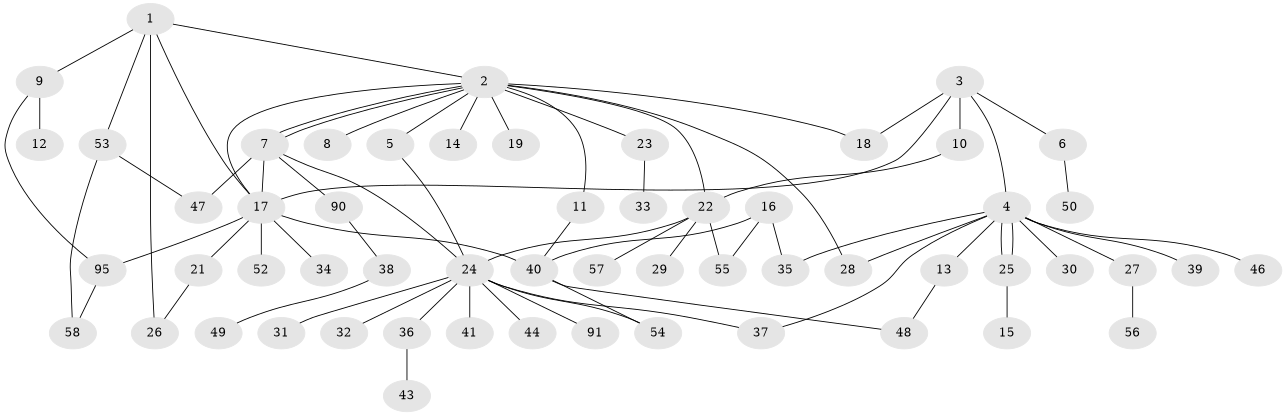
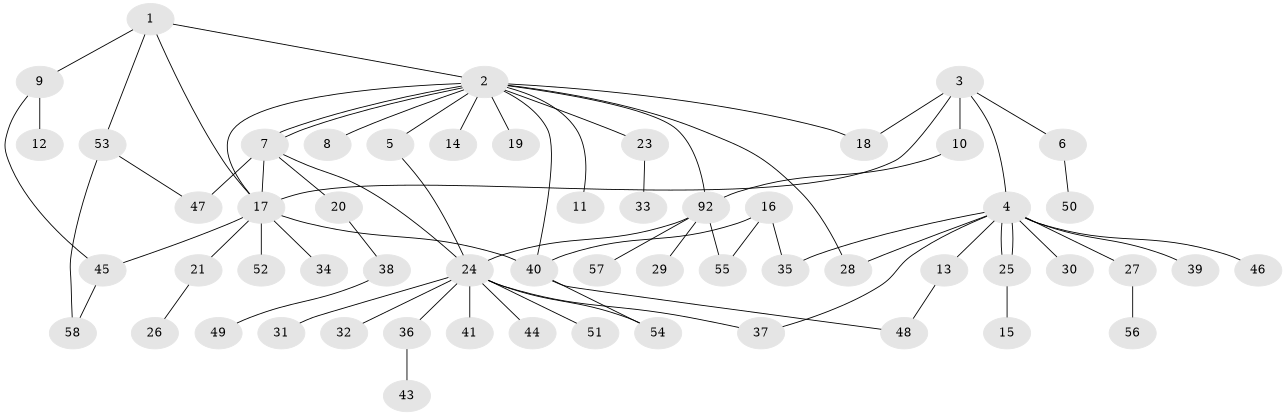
  graph {
    node [color=gray90 style=filled]
    1
    2
    9
    17
    26
    53
    5
    7
    8
    11
    14
    19
-   22
+   22 [label=92]
    23
    28
    40
    18
    12
-   45 [label=95]
+   45
    21
    34
    52
    47
    58
    3
    4
    6
    10
    24
-   20 [label=90]
+   20
    55
    29
    57
    33
    48
    54
    13
    25
    27
    30
    35
    37
    39
    46
    50
    15
    56
    31
    32
    36
    41
    44
-   51 [label=91]
+   51
    16
    38
    49
    43
    1 -- 2
    1 -- 9
    1 -- 17
-   1 -- 26
    1 -- 53
    2 -- 17
    2 -- 5
    2 -- 7
    2 -- 7
    2 -- 8
    2 -- 11
    2 -- 14
    2 -- 19
    2 -- 22
    2 -- 23
    2 -- 28
-   11 -- 40
+   2 -- 40
    2 -- 18
    9 -- 12
    9 -- 45
    17 -- 40
    17 -- 45
    17 -- 21
    17 -- 34
    17 -- 52
    53 -- 47
    53 -- 58
    5 -- 24
    7 -- 17
    7 -- 47
    7 -- 24
    7 -- 20
    22 -- 24
    22 -- 55
    22 -- 29
    22 -- 57
    23 -- 33
    40 -- 48
    40 -- 54
    45 -- 58
    21 -- 26
    3 -- 17
    3 -- 18
    3 -- 4
    3 -- 6
    3 -- 10
    4 -- 28
    4 -- 13
    4 -- 25
    4 -- 25
    4 -- 27
    4 -- 30
    4 -- 35
    4 -- 37
    4 -- 39
    4 -- 46
    6 -- 50
    10 -- 22
    24 -- 54
    24 -- 37
    24 -- 31
    24 -- 32
    24 -- 36
    24 -- 41
    24 -- 44
    24 -- 51
    20 -- 38
    13 -- 48
    25 -- 15
    27 -- 56
    36 -- 43
    16 -- 40
    16 -- 55
    16 -- 35
    38 -- 49
  }
